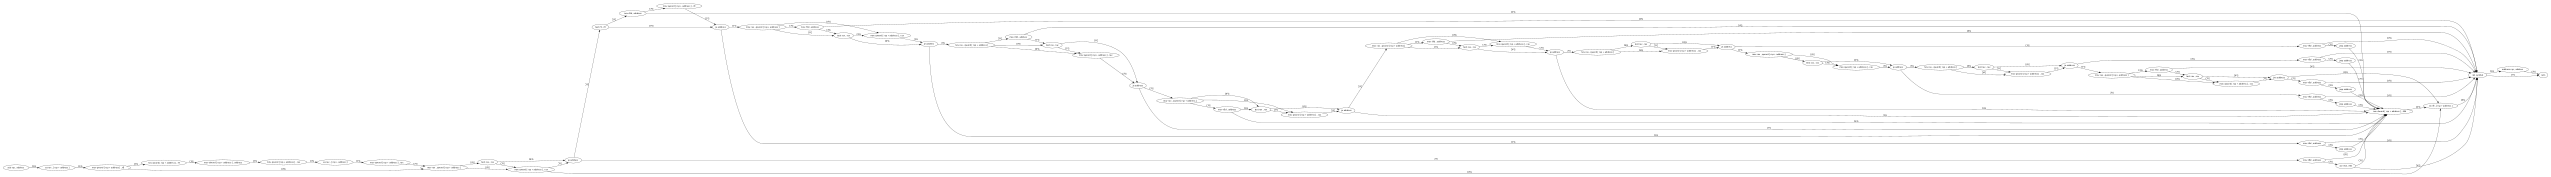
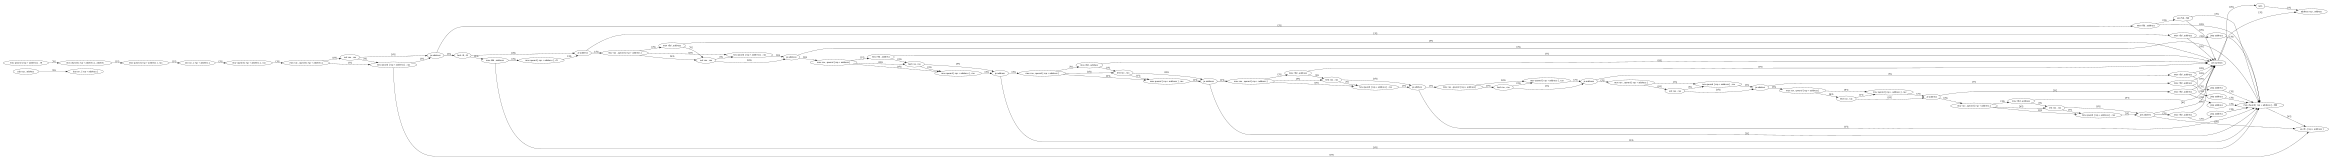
  digraph {
    fontname=Nunito
    rankdir=LR
    node [fontname=Nunito]
    edge [fontname=Nunito]
    n1 [label="sub rsp , address"]
    n2 [label="lea rax , [ rsp + address ]"]
-   n3 [label="mov qword [ rsp + address ] , r8"]
    n4 [label="mov qword [ rsp + address ] , r9"]
    n5 [label="mov rax , qword [ rsp + address ]"]
    n6 [label="mov dword [ rsp + address ] , address"]
    n7 [label="test rax , rax"]
    n8 [label="mov qword [ rsp + address ] , rax"]
    n9 [label="mov qword [ rsp + address ] , rax"]
    n10 [label="lea rax , [ rsp + address ]"]
    n11 [label="mov qword [ rsp + address ] , rax"]
    n12 [label="je address"]
    n13 [label="lea r8 , [ rsp + address ]"]
    n14 [label="mov r8d , address"]
    n15 [label="test r9 , r9"]
    n16 [label="call symbol"]
    n17 [label="xor r5d , r9d"]
    n18 [label="mov dword [ rsp + address ] , r8d"]
    n19 [label="mov r8d , address"]
    n20 [label="je address"]
    n21 [label="mov qword [ rsp + address ] , r9"]
    n22 [label="mov r9d , address"]
    n23 [label="mov rax , qword [ rsp + address ]"]
    n24 [label="address rsp , address"]
    n25 [label=retn]
    n26 [label="jmp address"]
    n27 [label="mov r9d , address"]
    n28 [label="test rax , rax"]
    n29 [label="mov qword [ rsp + address ] , rax"]
    n30 [label="je address"]
    n31 [label="mov rax , qword [ rsp + address ]"]
    n32 [label="mov r9d , address"]
    n33 [label="test rax , rax"]
    n34 [label="mov qword [ rsp + address ] , rax"]
    n35 [label="je address"]
    n36 [label="mov rax , qword [ rsp + address ]"]
    n37 [label="mov r9d , address"]
    n38 [label="test rax , rax"]
    n39 [label="mov qword [ rsp + address ] , rax"]
    n40 [label="je address"]
    n41 [label="mov rax , qword [ rsp + address ]"]
    n42 [label="mov r9d , address"]
    n43 [label="test rax , rax"]
    n44 [label="mov qword [ rsp + address ] , rax"]
    n45 [label="je address"]
    n46 [label="mov rax , qword [ rsp + address ]"]
    n47 [label="test rax , rax"]
    n48 [label="mov qword [ rsp + address ] , rax"]
    n49 [label="je address"]
    n50 [label="mov r9d , address"]
    n51 [label="mov rax , qword [ rsp + address ]"]
    n52 [label="jmp address"]
    n53 [label="test rax , rax"]
    n54 [label="mov qword [ rsp + address ] , rax"]
    n55 [label="je address"]
    n56 [label="mov r9d , address"]
    n57 [label="mov rax , qword [ rsp + address ]"]
    n58 [label="jmp address"]
    n59 [label="test rax , rax"]
    n60 [label="mov qword [ rsp + address ] , rax"]
    n61 [label="je address"]
    n62 [label="mov r9d , address"]
    n63 [label="mov rax , qword [ rsp + address ]"]
    n64 [label="jmp address"]
    n65 [label="mov r9d , address"]
    n66 [label="test rax , rax"]
    n67 [label="mov qword [ rsp + address ] , rax"]
    n68 [label="jne address"]
    n69 [label="mov r9d , address"]
    n70 [label="jmp address"]
    n1 -> n2 [label=CFG]
-   n2 -> n3 [label=CFG]
-   n3 -> n4 [label=CFG]
-   n3 -> n5 [label=DFG]
    n4 -> n6 [label=CFG]
    n5 -> n7 [label=DFG]
    n5 -> n8 [label=DFG]
    n6 -> n9 [label=CFG]
    n7 -> n8 [label=CFG]
    n7 -> n12 [label=DFG]
    n8 -> n12 [label=CFG]
    n8 -> n13 [label=DFG]
    n9 -> n10 [label=CFG]
    n10 -> n11 [label=CFG]
    n11 -> n5 [label=CFG]
    n12 -> n14 [label=CFG]
    n12 -> n15 [label=CFG]
-   n13 -> n16 [label=DFG]
+   n68 -> n16 [label=DFG]
    n14 -> n17 [label=CFG]
    n14 -> n18 [label=DFG]
    n15 -> n19 [label=CFG]
    n15 -> n20 [label=DFG]
    n16 -> n24 [label=CFG]
    n16 -> n25 [label=DFG]
    n17 -> n16 [label=DFG]
    n17 -> n18 [label=CFG]
    n18 -> n13 [label=DFG]
    n19 -> n18 [label=DFG]
    n19 -> n21 [label=CFG]
    n20 -> n22 [label=CFG]
    n20 -> n23 [label=CFG]
    n21 -> n20 [label=CFG]
    n22 -> n16 [label=DFG]
    n22 -> n26 [label=CFG]
    n23 -> n27 [label=CFG]
    n23 -> n28 [label=DFG]
    n23 -> n29 [label=DFG]
-   n24 -> n25 [label=CFG]
+   n25 -> n24 [label=CFG]
    n26 -> n18 [label=CFG]
    n27 -> n16 [label=DFG]
    n27 -> n28 [label=CFG]
    n28 -> n29 [label=CFG]
    n28 -> n30 [label=DFG]
    n29 -> n30 [label=CFG]
    n30 -> n18 [label=CFG]
    n30 -> n31 [label=CFG]
    n31 -> n32 [label=CFG]
    n31 -> n33 [label=DFG]
    n31 -> n34 [label=DFG]
    n32 -> n16 [label=DFG]
    n32 -> n33 [label=CFG]
    n33 -> n34 [label=CFG]
    n33 -> n35 [label=DFG]
    n34 -> n35 [label=CFG]
    n35 -> n18 [label=CFG]
    n35 -> n36 [label=CFG]
    n36 -> n37 [label=CFG]
    n36 -> n38 [label=DFG]
    n36 -> n39 [label=DFG]
    n37 -> n16 [label=DFG]
    n37 -> n38 [label=CFG]
    n38 -> n39 [label=CFG]
    n38 -> n40 [label=DFG]
    n39 -> n40 [label=CFG]
    n40 -> n18 [label=CFG]
    n40 -> n41 [label=CFG]
    n41 -> n42 [label=CFG]
    n41 -> n43 [label=DFG]
    n41 -> n44 [label=DFG]
    n42 -> n16 [label=DFG]
    n42 -> n43 [label=CFG]
    n43 -> n44 [label=CFG]
    n43 -> n45 [label=DFG]
    n44 -> n45 [label=CFG]
    n45 -> n18 [label=CFG]
    n45 -> n46 [label=CFG]
    n46 -> n47 [label=DFG]
    n46 -> n48 [label=DFG]
    n47 -> n48 [label=CFG]
    n47 -> n49 [label=DFG]
    n48 -> n49 [label=CFG]
    n49 -> n50 [label=CFG]
    n49 -> n51 [label=CFG]
    n50 -> n16 [label=DFG]
    n50 -> n52 [label=CFG]
    n51 -> n53 [label=DFG]
    n51 -> n54 [label=DFG]
    n52 -> n18 [label=CFG]
    n53 -> n54 [label=CFG]
    n53 -> n55 [label=DFG]
    n54 -> n55 [label=CFG]
    n55 -> n56 [label=CFG]
    n55 -> n57 [label=CFG]
    n56 -> n16 [label=DFG]
    n56 -> n58 [label=CFG]
    n57 -> n59 [label=DFG]
    n57 -> n60 [label=DFG]
    n58 -> n18 [label=CFG]
    n59 -> n60 [label=CFG]
    n59 -> n61 [label=DFG]
    n60 -> n61 [label=CFG]
    n61 -> n62 [label=CFG]
    n61 -> n63 [label=CFG]
    n62 -> n16 [label=DFG]
    n62 -> n64 [label=CFG]
    n63 -> n65 [label=CFG]
    n63 -> n66 [label=DFG]
    n63 -> n67 [label=DFG]
    n64 -> n18 [label=CFG]
    n65 -> n16 [label=DFG]
    n65 -> n66 [label=CFG]
    n66 -> n67 [label=CFG]
    n66 -> n68 [label=DFG]
    n67 -> n68 [label=CFG]
    n68 -> n13 [label=DFG]
    n68 -> n69 [label=CFG]
    n69 -> n16 [label=DFG]
    n69 -> n70 [label=CFG]
    n70 -> n18 [label=CFG]
  }
